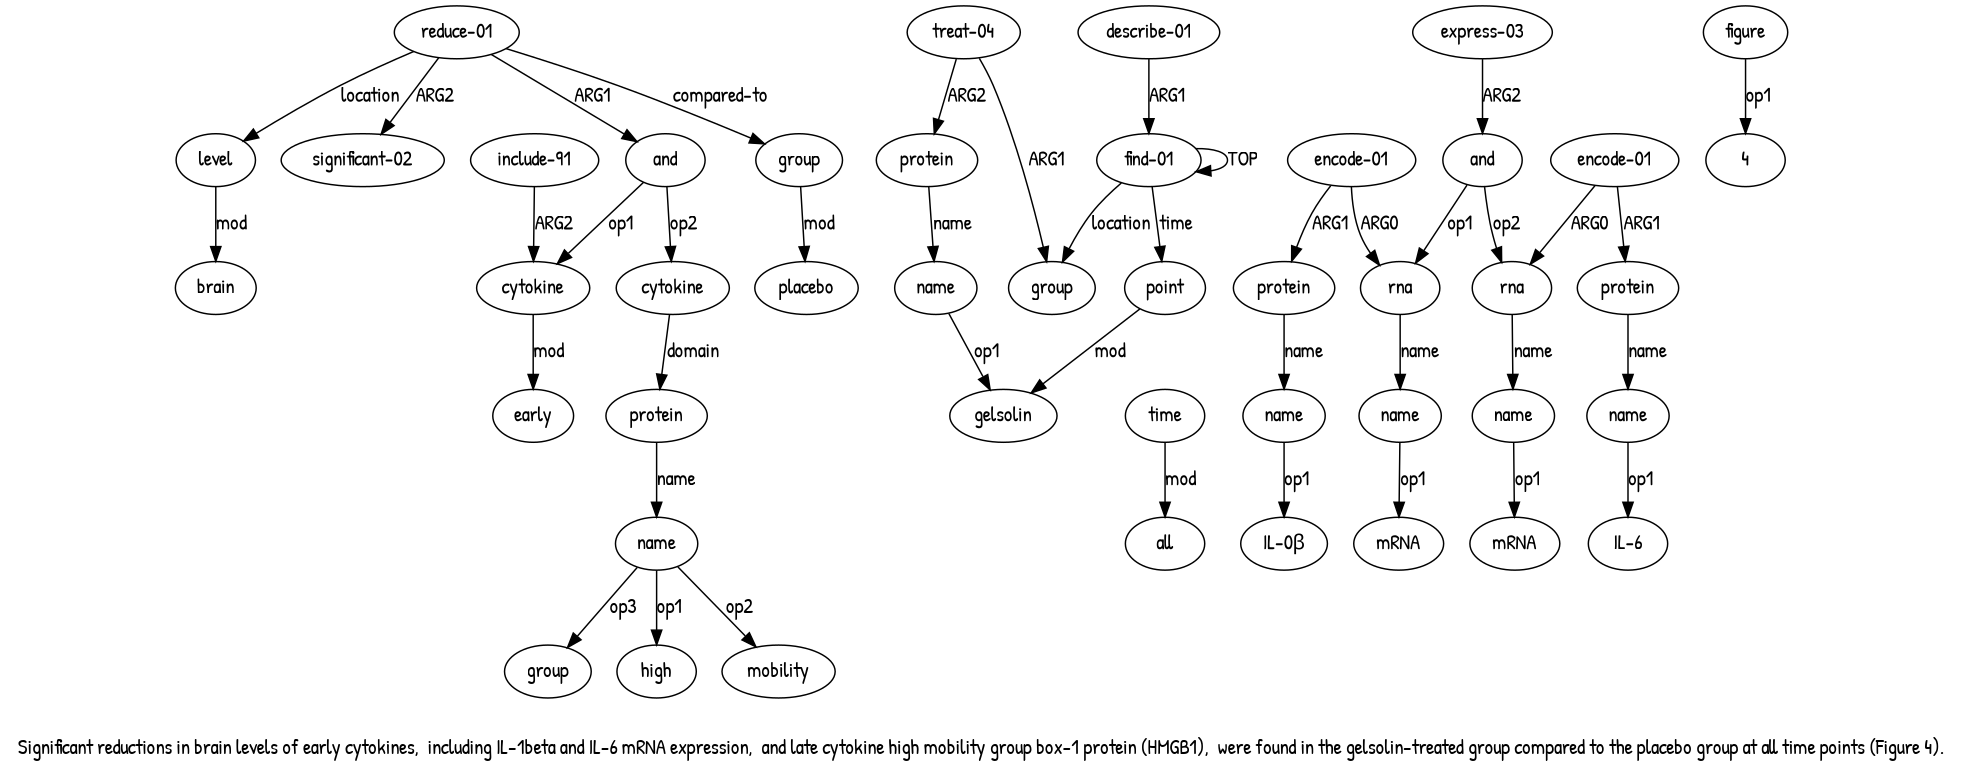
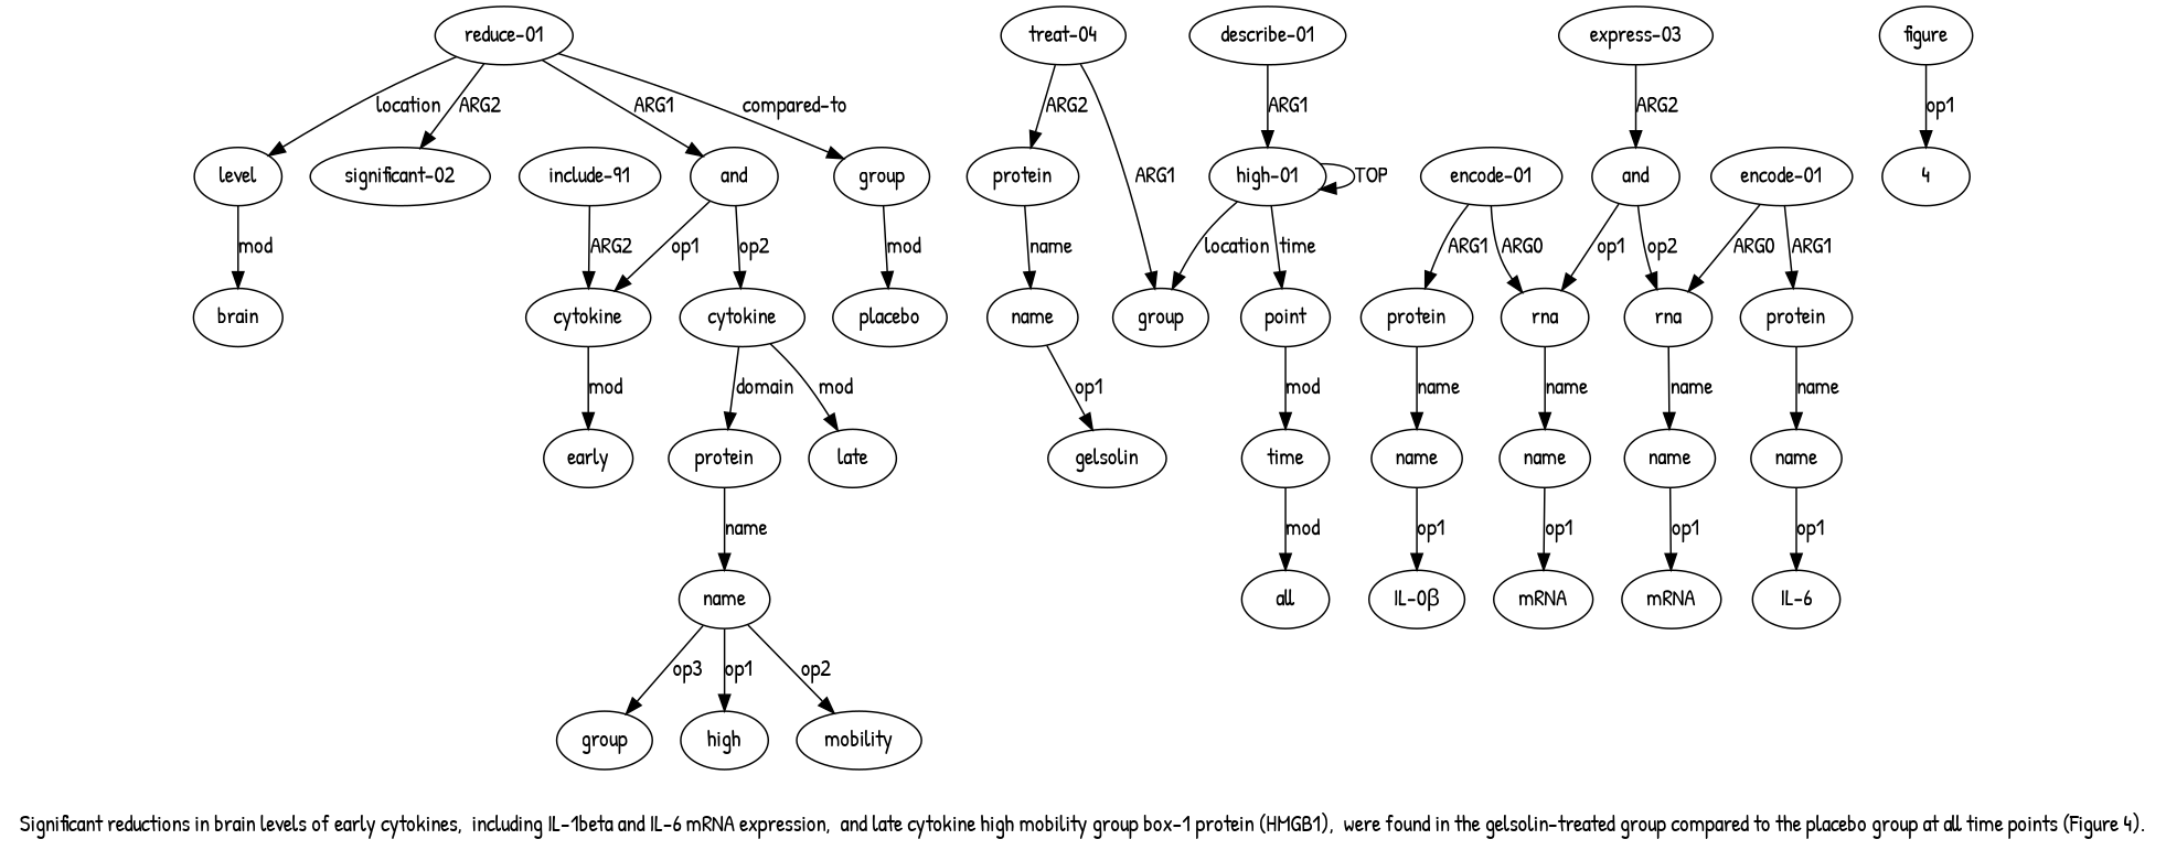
  digraph {
    fontname="Patrick Hand"
    label="Significant reductions in brain levels of early cytokines,  including IL-1beta and IL-6 mRNA expression,  and late cytokine high mobility group box-1 protein (HMGB1),  were found in the gelsolin-treated group compared to the placebo group at all time points (Figure 4)."
    node [color=black fontname="Patrick Hand" gold_ind=-1 gold_label=name test_ind=-1 test_label=name]
    edge [color=black fontname="Patrick Hand" gold_label=op1 test_label=op1]
    n1 [gold_ind=20 label=name test_ind=20]
    n2 [gold_label=group label=group test_label=group]
    n3 [gold_label=high label=high test_label=high]
    n4 [gold_label=mobility label=mobility test_label=mobility]
+   n5 [gold_ind=21 gold_label=late label=late test_ind=21 test_label=late]
    n6 [gold_ind=22 gold_label="significant-02" label="significant-02" test_ind=22 test_label="significant-02"]
    n7 [gold_ind=23 gold_label=level label=level test_ind=23 test_label=level]
    n8 [gold_ind=24 gold_label=brain label=brain test_ind=24 test_label=brain]
    n9 [gold_ind=25 gold_label=group label=group test_ind=25 test_label=group]
    n10 [gold_ind=26 gold_label=placebo label=placebo test_ind=26 test_label=placebo]
    n11 [gold_ind=27 gold_label=group label=group test_ind=27 test_label=group]
    n12 [gold_ind=28 gold_label="treat-04" label="treat-04" test_ind=28 test_label="treat-04"]
    n13 [gold_ind=29 gold_label=protein label=protein test_ind=29 test_label=protein]
    n14 [gold_ind=30 label=name test_ind=30]
    n15 [gold_label=gelsolin label=gelsolin test_label=gelsolin]
    n16 [gold_ind=31 gold_label=point label=point test_ind=31 test_label=point]
    n17 [gold_ind=32 gold_label=time label=time test_ind=32 test_label=time]
    n18 [gold_ind=33 gold_label=all label=all test_ind=33 test_label=all]
    n19 [gold_label="IL-1β" label="IL-0β" test_label="IL-1β"]
    n20 [gold_ind=35 gold_label=figure label=figure test_ind=35 test_label=figure]
    n21 [gold_label=4 label=4 test_label=4]
    n22 [gold_ind=34 gold_label="describe-01" label="describe-01" test_ind=34 test_label="describe-01"]
-   n23 [gold_ind=0 gold_label="find-01" label="find-01" test_ind=0 test_label="find-01"]
+   n23 [gold_ind=0 gold_label="find-01" label="high-01" test_ind=0 test_label="find-01"]
    n24 [gold_ind=1 gold_label="reduce-01" label="reduce-01" test_ind=1 test_label="reduce-01"]
    n25 [gold_ind=2 gold_label=and label=and test_ind=2 test_label=and]
    n26 [gold_ind=15 gold_label=protein label=protein test_ind=15 test_label=protein]
    n27 [gold_ind=16 label=name test_ind=16]
    n28 [gold_label="IL-6" label="IL-6" test_label="IL-6"]
    n29 [gold_ind=14 gold_label="encode-01" label="encode-01" test_ind=14 test_label="encode-01"]
    n30 [gold_ind=12 gold_label=rna label=rna test_ind=12 test_label=rna]
    n31 [gold_ind=13 label=name test_ind=13]
    n32 [gold_label=mRNA label=mRNA test_label=mRNA]
    n33 [gold_ind=17 gold_label=early label=early test_ind=17 test_label=early]
    n34 [gold_ind=11 label=name test_ind=11]
    n35 [gold_ind=10 gold_label=protein label=protein test_ind=10 test_label=protein]
    n36 [gold_ind=19 gold_label=protein label=protein test_ind=19 test_label=protein]
    n37 [gold_ind=18 gold_label=cytokine label=cytokine test_ind=18 test_label=cytokine]
    n38 [gold_ind=3 gold_label=cytokine label=cytokine test_ind=3 test_label=cytokine]
    n39 [gold_ind=5 gold_label="express-03" label="express-03" test_ind=5 test_label="express-03"]
    n40 [gold_ind=6 gold_label=and label=and test_ind=6 test_label=and]
    n41 [gold_ind=7 gold_label=rna label=rna test_ind=7 test_label=rna]
    n42 [gold_ind=8 label=name test_ind=8]
    n43 [gold_ind=4 gold_label="include-91" label="include-91" test_ind=4 test_label="include-91"]
    n44 [gold_label=mRNA label=mRNA test_label=mRNA]
    n45 [gold_ind=9 gold_label="encode-01" label="encode-01" test_ind=9 test_label="encode-01"]
    n1 -> n2 [gold_label=op3 label=op3 test_label=op3]
    n1 -> n3 [label=op1]
    n1 -> n4 [gold_label=op2 label=op2 test_label=op2]
    n7 -> n8 [gold_label=mod label=mod test_label=mod]
    n9 -> n10 [gold_label=mod label=mod test_label=mod]
    n12 -> n11 [gold_label=ARG1 label=ARG1 test_label=ARG1]
    n12 -> n13 [gold_label=ARG2 label=ARG2 test_label=ARG2]
    n13 -> n14 [gold_label=name label=name test_label=name]
    n14 -> n15 [label=op1]
-   n16 -> n15 [gold_label=mod label=mod test_label=mod]
+   n16 -> n17 [gold_label=mod label=mod test_label=mod]
    n17 -> n18 [gold_label=mod label=mod test_label=mod]
    n20 -> n21 [gold_label=mod label=op1 test_label=mod]
    n22 -> n23 [gold_label=ARG1 label=ARG1 test_label=ARG1]
    n23 -> n11 [gold_label=location label=location test_label=location]
    n23 -> n16 [gold_label=time label=time test_label=time]
    n23 -> n23 [gold_label=TOP label=TOP test_label=TOP]
    n24 -> n6 [gold_label=ARG2 label=ARG2 test_label=ARG2]
    n24 -> n7 [gold_label=location label=location test_label=location]
    n24 -> n9 [gold_label="compared-to" label="compared-to" test_label="compared-to"]
    n24 -> n25 [gold_label=ARG1 label=ARG1 test_label=ARG1]
    n25 -> n37 [gold_label=op2 label=op2 test_label=op2]
    n25 -> n38 [label=op1]
    n26 -> n27 [gold_label=name label=name test_label=name]
    n27 -> n28 [label=op1]
    n29 -> n26 [gold_label=ARG1 label=ARG1 test_label=ARG1]
    n29 -> n30 [gold_label=ARG0 label=ARG0 test_label=ARG0]
    n30 -> n31 [gold_label=name label=name test_label=name]
    n31 -> n32 [label=op1]
    n34 -> n19 [label=op1]
    n35 -> n34 [gold_label=name label=name test_label=name]
    n36 -> n1 [gold_label=name label=name test_label=name]
+   n37 -> n5 [gold_label=mod label=mod test_label=mod]
    n37 -> n36 [gold_label=domain label=domain test_label=domain]
    n38 -> n33 [gold_label=mod label=mod test_label=mod]
    n39 -> n40 [gold_label=ARG2 label=ARG2 test_label=ARG2]
    n40 -> n30 [gold_label=op2 label=op2 test_label=op2]
    n40 -> n41 [label=op1]
    n41 -> n42 [gold_label=name label=name test_label=name]
    n42 -> n44 [label=op1]
    n43 -> n38 [gold_label=ARG2 label=ARG2 test_label=ARG2]
    n45 -> n35 [gold_label=ARG1 label=ARG1 test_label=ARG1]
    n45 -> n41 [gold_label=ARG0 label=ARG0 test_label=ARG0]
  }
